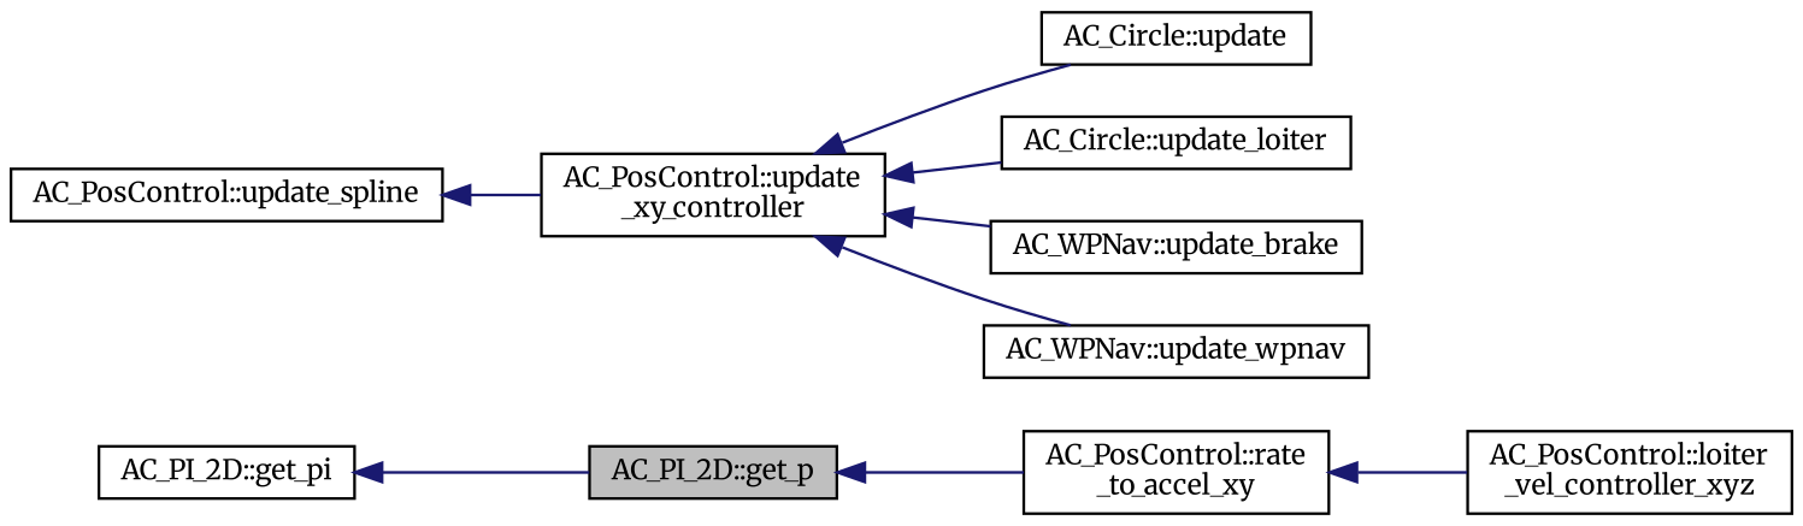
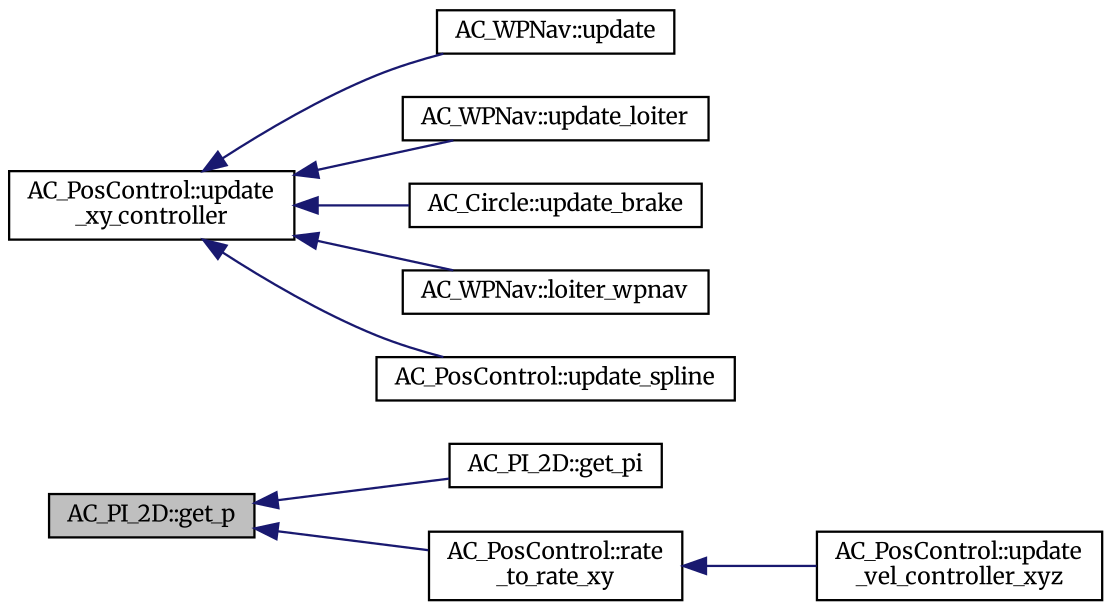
  digraph {
    fontname=Merriweather
    rankdir=LR
    node [color=black fillcolor=white fontname=Merriweather fontsize=10 shape=record style=filled]
    edge [color=midnightblue dir=back fontname=Merriweather fontsize=10 labelfontname=Helvetica labelfontsize=10 style=solid]
    n1 [fillcolor=grey75 fontcolor=black height=0.2 label="AC_PI_2D::get_p" width=0.4]
    n2 [height=0.2 label="AC_PI_2D::get_pi" width=0.4]
-   n3 [height=0.2 label="AC_PosControl::rate\l_to_accel_xy" width=0.4]
-   n4 [height=0.2 label="AC_PosControl::loiter\l_vel_controller_xyz" width=0.4]
+   n3 [height=0.2 label="AC_PosControl::rate\l_to_rate_xy" width=0.4]
+   n4 [height=0.2 label="AC_PosControl::update\l_vel_controller_xyz" width=0.4]
    n5 [height=0.2 label="AC_PosControl::update\l_xy_controller" width=0.4]
-   n6 [height=0.2 label="AC_Circle::update" width=0.4]
-   n7 [height=0.2 label="AC_Circle::update_loiter" width=0.4]
-   n8 [height=0.2 label="AC_WPNav::update_brake" width=0.4]
-   n9 [height=0.2 label="AC_WPNav::update_wpnav" width=0.4]
+   n6 [height=0.2 label="AC_WPNav::update" width=0.4]
+   n7 [height=0.2 label="AC_WPNav::update_loiter" width=0.4]
+   n8 [height=0.2 label="AC_Circle::update_brake" width=0.4]
+   n9 [height=0.2 label="AC_WPNav::loiter_wpnav" width=0.4]
    n10 [height=0.2 label="AC_PosControl::update_spline" width=0.4]
-   n2 -> n1
+   n1 -> n2
    n1 -> n3
    n3 -> n4
    n5 -> n6
    n5 -> n7
    n5 -> n8
    n5 -> n9
-   n10 -> n5
+   n5 -> n10
  }
